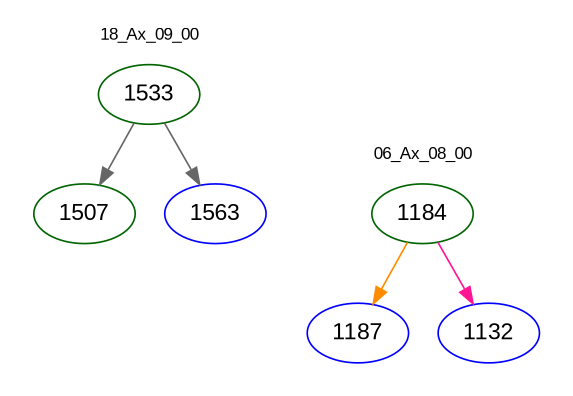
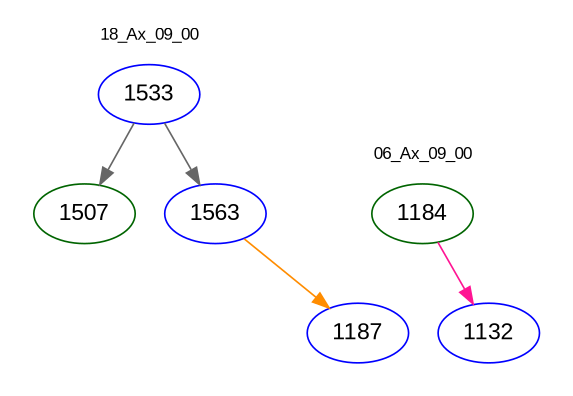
  digraph {
    fontname="Liberation Sans"
    node [color=darkgreen fontname="Liberation Sans"]
    edge [color=gray40 fontname="Liberation Sans"]
-   n1 [label=1533]
+   n1 [color=blue label=1533]
    n2 [label=1507]
    n3 [color=blue label=1563]
    n4 [label=1184]
    n5 [color=blue label=1132]
    n6 [color=blue label=1187]
    subgraph cluster_1 {
      color=white
      fontsize=10
      label="18_Ax_09_00"
      n1
      n2
      n3
    }
    subgraph cluster_2 {
      color=white
      fontsize=10
-     label="06_Ax_08_00"
+     label="06_Ax_09_00"
      n4
      n5
      n6
    }
    n1 -> n2
    n1 -> n3
    n4 -> n5 [color=deeppink]
-   n4 -> n6 [color=darkorange]
+   n3 -> n6 [color=darkorange]
  }
